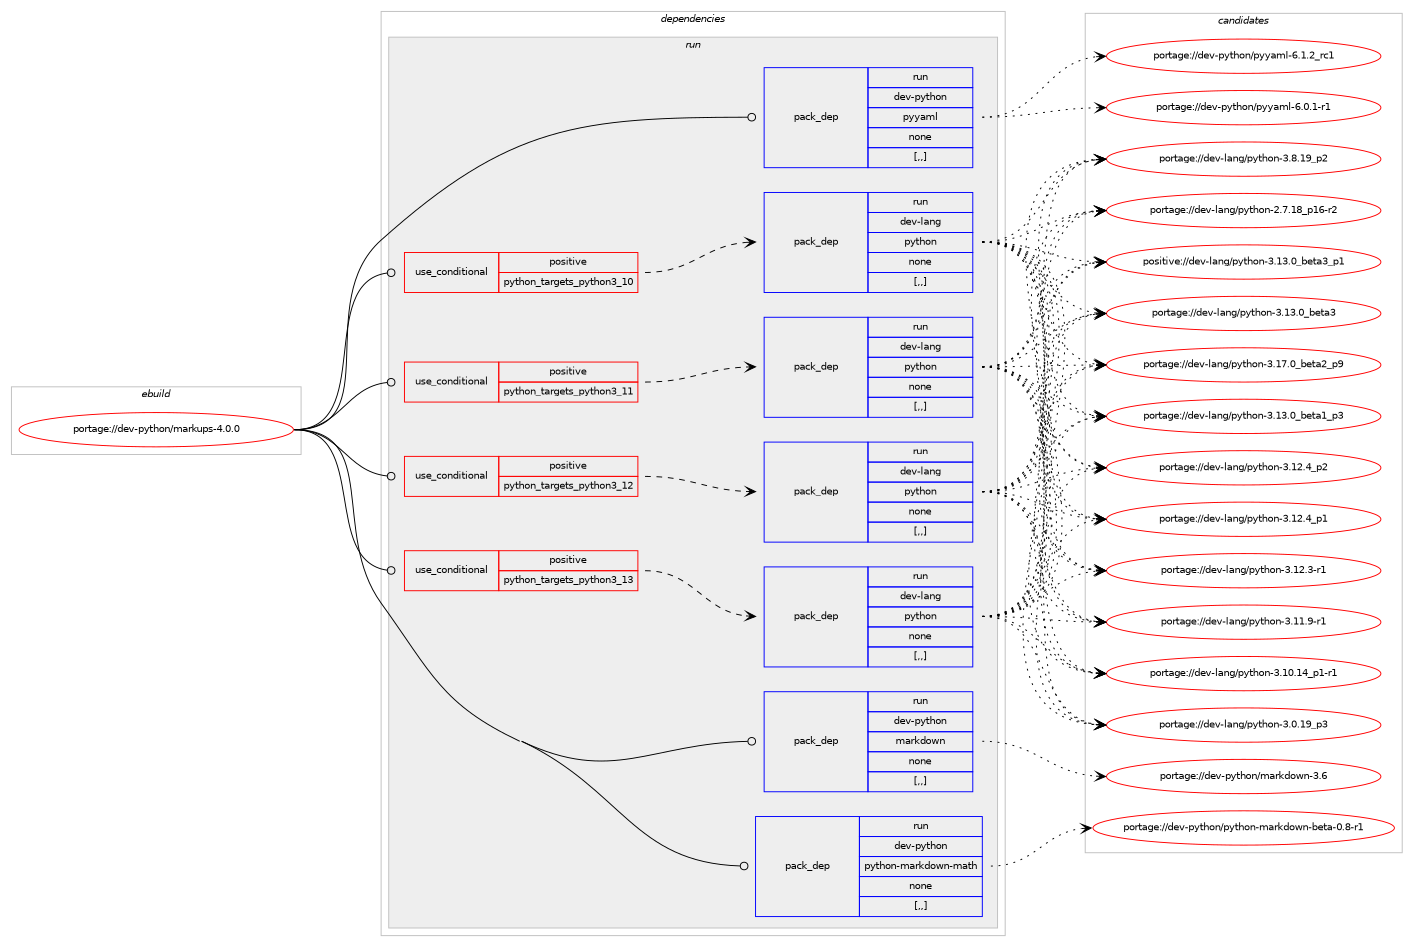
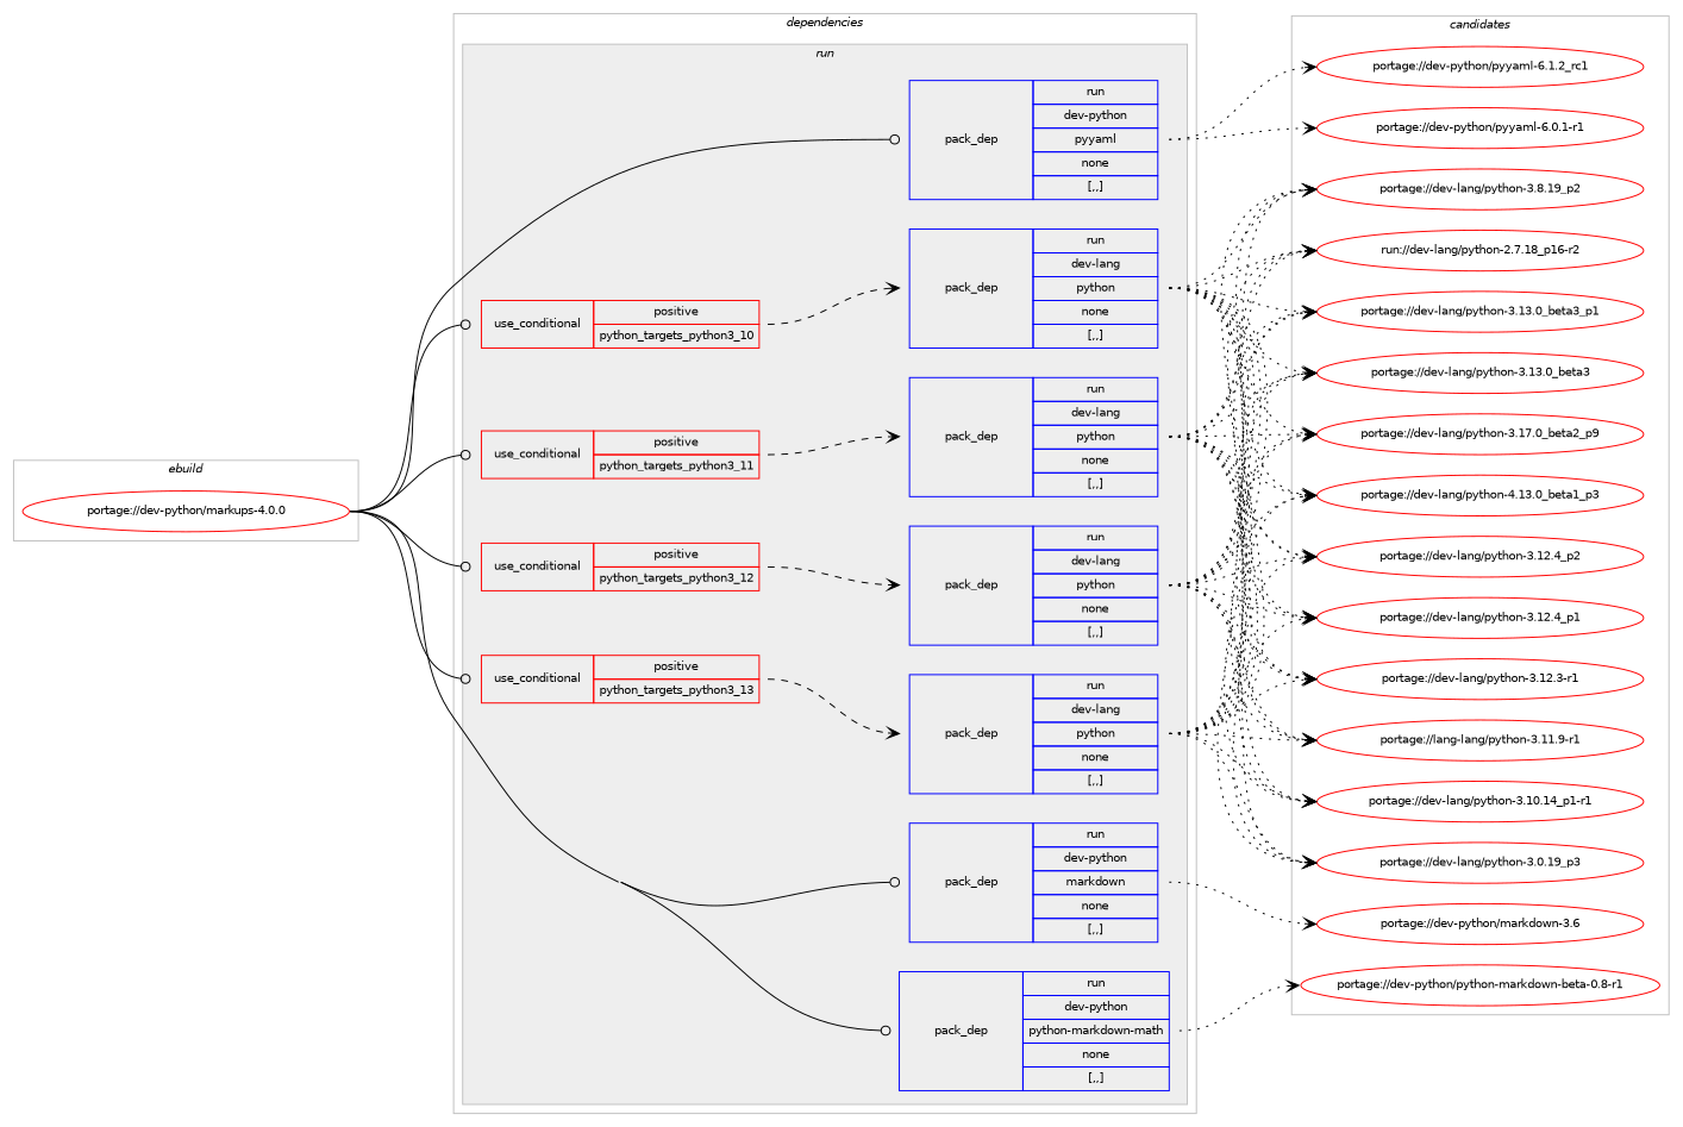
  digraph {
    compound=true
    concentrate=true
    fontname=Helvetica
    fontsize=10
    newrank=true
    rankdir=LR
    ranksep=1.5
    node [color=red fontname=Helvetica fontsize=10]
    edge [arrowhead=vee headport=w style=dotted tailport=e weight=100]
    n1 [label="portage://dev-python/markups-4.0.0" width=4]
    n2 [color=blue label=<<TABLE BORDER="0" CELLBORDER="1" CELLSPACING="0" CELLPADDING="4" WIDTH="220"><TR><TD ROWSPAN="6" CELLPADDING="30">pack_dep</TD></TR><TR><TD WIDTH="110">run</TD></TR><TR><TD>dev-python</TD></TR><TR><TD>pyyaml</TD></TR><TR><TD>none</TD></TR><TR><TD>[,,]</TD></TR></TABLE>> shape=none]
    n3 [color=blue label=<<TABLE BORDER="0" CELLBORDER="1" CELLSPACING="0" CELLPADDING="4" WIDTH="220"><TR><TD ROWSPAN="6" CELLPADDING="30">pack_dep</TD></TR><TR><TD WIDTH="110">run</TD></TR><TR><TD>dev-lang</TD></TR><TR><TD>python</TD></TR><TR><TD>none</TD></TR><TR><TD>[,,]</TD></TR></TABLE>> shape=none]
    n4 [label=<<TABLE BORDER="0" CELLBORDER="1" CELLSPACING="0" CELLPADDING="4"><TR><TD ROWSPAN="3" CELLPADDING="10">use_conditional</TD></TR><TR><TD>positive</TD></TR><TR><TD>python_targets_python3_10</TD></TR></TABLE>> shape=none]
    n5 [color=blue label=<<TABLE BORDER="0" CELLBORDER="1" CELLSPACING="0" CELLPADDING="4" WIDTH="220"><TR><TD ROWSPAN="6" CELLPADDING="30">pack_dep</TD></TR><TR><TD WIDTH="110">run</TD></TR><TR><TD>dev-lang</TD></TR><TR><TD>python</TD></TR><TR><TD>none</TD></TR><TR><TD>[,,]</TD></TR></TABLE>> shape=none]
    n6 [label=<<TABLE BORDER="0" CELLBORDER="1" CELLSPACING="0" CELLPADDING="4"><TR><TD ROWSPAN="3" CELLPADDING="10">use_conditional</TD></TR><TR><TD>positive</TD></TR><TR><TD>python_targets_python3_11</TD></TR></TABLE>> shape=none]
    n7 [color=blue label=<<TABLE BORDER="0" CELLBORDER="1" CELLSPACING="0" CELLPADDING="4" WIDTH="220"><TR><TD ROWSPAN="6" CELLPADDING="30">pack_dep</TD></TR><TR><TD WIDTH="110">run</TD></TR><TR><TD>dev-lang</TD></TR><TR><TD>python</TD></TR><TR><TD>none</TD></TR><TR><TD>[,,]</TD></TR></TABLE>> shape=none]
    n8 [label=<<TABLE BORDER="0" CELLBORDER="1" CELLSPACING="0" CELLPADDING="4"><TR><TD ROWSPAN="3" CELLPADDING="10">use_conditional</TD></TR><TR><TD>positive</TD></TR><TR><TD>python_targets_python3_12</TD></TR></TABLE>> shape=none]
    n9 [color=blue label=<<TABLE BORDER="0" CELLBORDER="1" CELLSPACING="0" CELLPADDING="4" WIDTH="220"><TR><TD ROWSPAN="6" CELLPADDING="30">pack_dep</TD></TR><TR><TD WIDTH="110">run</TD></TR><TR><TD>dev-lang</TD></TR><TR><TD>python</TD></TR><TR><TD>none</TD></TR><TR><TD>[,,]</TD></TR></TABLE>> shape=none]
    n10 [label=<<TABLE BORDER="0" CELLBORDER="1" CELLSPACING="0" CELLPADDING="4"><TR><TD ROWSPAN="3" CELLPADDING="10">use_conditional</TD></TR><TR><TD>positive</TD></TR><TR><TD>python_targets_python3_13</TD></TR></TABLE>> shape=none]
    n11 [color=blue label=<<TABLE BORDER="0" CELLBORDER="1" CELLSPACING="0" CELLPADDING="4" WIDTH="220"><TR><TD ROWSPAN="6" CELLPADDING="30">pack_dep</TD></TR><TR><TD WIDTH="110">run</TD></TR><TR><TD>dev-python</TD></TR><TR><TD>markdown</TD></TR><TR><TD>none</TD></TR><TR><TD>[,,]</TD></TR></TABLE>> shape=none]
    n12 [color=blue label=<<TABLE BORDER="0" CELLBORDER="1" CELLSPACING="0" CELLPADDING="4" WIDTH="220"><TR><TD ROWSPAN="6" CELLPADDING="30">pack_dep</TD></TR><TR><TD WIDTH="110">run</TD></TR><TR><TD>dev-python</TD></TR><TR><TD>python-markdown-math</TD></TR><TR><TD>none</TD></TR><TR><TD>[,,]</TD></TR></TABLE>> shape=none]
-   n13 [label="positive://dev-lang/python-3.13.0_beta3_p1" width=4]
+   n13 [label="portage://dev-lang/python-3.13.0_beta3_p1" width=4]
    n14 [label="portage://dev-lang/python-3.13.0_beta3" width=4]
    n15 [label="portage://dev-lang/python-3.17.0_beta2_p9" width=4]
-   n16 [label="portage://dev-lang/python-3.13.0_beta1_p3" width=4]
+   n16 [label="portage://dev-lang/python-4.13.0_beta1_p3" width=4]
    n17 [label="portage://dev-lang/python-3.12.4_p2" width=4]
    n18 [label="portage://dev-lang/python-3.12.4_p1" width=4]
    n19 [label="portage://dev-lang/python-3.12.3-r1" width=4]
-   n20 [label="portage://dev-lang/python-3.11.9-r1" width=4]
+   n20 [label="portage://lang-lang/python-3.11.9-r1" width=4]
    n21 [label="portage://dev-lang/python-3.10.14_p1-r1" width=4]
    n22 [label="portage://dev-lang/python-3.0.19_p3" width=4]
    n23 [label="portage://dev-lang/python-3.8.19_p2" width=4]
-   n24 [label="portage://dev-lang/python-2.7.18_p16-r2" width=4]
+   n24 [label="run://dev-lang/python-2.7.18_p16-r2" width=4]
    n25 [label="portage://dev-python/markdown-3.6" width=4]
    n26 [label="portage://dev-python/python-markdown-beta-0.8-r1" width=4]
    n27 [label="portage://dev-python/pyyaml-6.1.2_rc1" width=4]
    n28 [label="portage://dev-python/pyyaml-6.0.1-r1" width=4]
    subgraph cluster_1 {
      color=gray
      label=<<i>ebuild</i>>
      n1
    }
    subgraph cluster_2 {
      color=gray
      label=<<i>dependencies</i>>
      subgraph cluster_3 {
        color=gray
        fillcolor="#eeeeee"
        label=<<i>compile</i>>
        style=filled
      }
      subgraph cluster_4 {
        color=gray
        fillcolor="#eeeeee"
        label=<<i>compile and run</i>>
        style=filled
      }
      subgraph cluster_5 {
        color=gray
        fillcolor="#eeeeee"
        label=<<i>run</i>>
        style=filled
        subgraph sub_6 {
          color=gray
          fillcolor="#eeeeee"
          label=<<i>run</i>>
          style=filled
          n2
        }
        subgraph sub_7 {
          color=gray
          fillcolor="#eeeeee"
          label=<<i>run</i>>
          style=filled
          n4
          subgraph sub_8 {
            color=gray
            fillcolor="#eeeeee"
            label=<<i>run</i>>
            style=filled
            n3
          }
        }
        subgraph sub_9 {
          color=gray
          fillcolor="#eeeeee"
          label=<<i>run</i>>
          style=filled
          n6
          subgraph sub_10 {
            color=gray
            fillcolor="#eeeeee"
            label=<<i>run</i>>
            style=filled
            n5
          }
        }
        subgraph sub_11 {
          color=gray
          fillcolor="#eeeeee"
          label=<<i>run</i>>
          style=filled
          n8
          subgraph sub_12 {
            color=gray
            fillcolor="#eeeeee"
            label=<<i>run</i>>
            style=filled
            n7
          }
        }
        subgraph sub_13 {
          color=gray
          fillcolor="#eeeeee"
          label=<<i>run</i>>
          style=filled
          n10
          subgraph sub_14 {
            color=gray
            fillcolor="#eeeeee"
            label=<<i>run</i>>
            style=filled
            n9
          }
        }
        subgraph sub_15 {
          color=gray
          fillcolor="#eeeeee"
          label=<<i>run</i>>
          style=filled
          n11
        }
        subgraph sub_16 {
          color=gray
          fillcolor="#eeeeee"
          label=<<i>run</i>>
          style=filled
          n12
        }
      }
    }
    subgraph cluster_17 {
      color=gray
      label=<<i>candidates</i>>
      rank=same
      subgraph sub_18 {
        color=black
        label=<<i>candidates</i>>
        nodesep=1
        rank=same
        n13
        n14
        n15
        n16
        n17
        n18
        n19
        n20
        n21
        n22
        n23
        n24
      }
      subgraph sub_19 {
        color=black
        label=<<i>candidates</i>>
        nodesep=1
        rank=same
        n13
        n14
        n15
        n16
        n17
        n18
        n19
        n20
        n21
        n22
        n23
        n24
      }
      subgraph sub_20 {
        color=black
        label=<<i>candidates</i>>
        nodesep=1
        rank=same
        n13
        n14
        n15
        n16
        n17
        n18
        n19
        n20
        n21
        n22
        n23
        n24
      }
      subgraph sub_21 {
        color=black
        label=<<i>candidates</i>>
        nodesep=1
        rank=same
        n13
        n14
        n15
        n16
        n17
        n18
        n19
        n20
        n21
        n22
        n23
        n24
      }
      subgraph sub_22 {
        color=black
        label=<<i>candidates</i>>
        nodesep=1
        rank=same
        n25
      }
      subgraph sub_23 {
        color=black
        label=<<i>candidates</i>>
        nodesep=1
        rank=same
        n26
      }
      subgraph sub_24 {
        color=black
        label=<<i>candidates</i>>
        nodesep=1
        rank=same
        n27
        n28
      }
    }
    n1 -> n2 [arrowhead=odot style=solid weight=20]
    n1 -> n4 [arrowhead=odot style=solid weight=20]
    n1 -> n6 [arrowhead=odot style=solid weight=20]
    n1 -> n8 [arrowhead=odot style=solid weight=20]
    n1 -> n10 [arrowhead=odot style=solid weight=20]
    n1 -> n11 [arrowhead=odot style=solid weight=20]
    n1 -> n12 [arrowhead=odot style=solid weight=20]
    n2 -> n27
    n2 -> n28
    n3 -> n13
    n3 -> n14
    n3 -> n15
    n3 -> n16
    n3 -> n17
    n3 -> n18
    n3 -> n19
    n3 -> n20
    n3 -> n21
    n3 -> n22
    n3 -> n23
    n3 -> n24
    n4 -> n3 [style=dashed weight=20]
    n5 -> n13
    n5 -> n14
    n5 -> n15
    n5 -> n16
    n5 -> n17
    n5 -> n18
    n5 -> n19
    n5 -> n20
    n5 -> n21
    n5 -> n22
    n5 -> n23
    n5 -> n24
    n6 -> n5 [style=dashed weight=20]
    n7 -> n13
    n7 -> n14
    n7 -> n15
    n7 -> n16
    n7 -> n17
    n7 -> n18
    n7 -> n19
    n7 -> n20
    n7 -> n21
    n7 -> n22
    n7 -> n23
    n7 -> n24
    n8 -> n7 [style=dashed weight=20]
    n9 -> n13
    n9 -> n14
    n9 -> n15
    n9 -> n16
    n9 -> n17
    n9 -> n18
    n9 -> n19
    n9 -> n20
    n9 -> n21
    n9 -> n22
    n9 -> n23
    n9 -> n24
    n10 -> n9 [style=dashed weight=20]
    n11 -> n25
    n12 -> n26
  }
